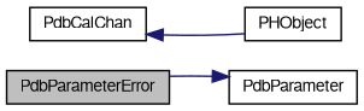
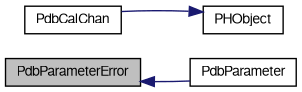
  digraph {
    rankdir=LR
    node [color=black fontname=FreeSans fontsize=10 shape=record]
    edge [color=midnightblue dir=back fontname=FreeSans fontsize=10 labelfontname=FreeSans labelfontsize=10 style=solid]
    n1 [fillcolor=grey75 fontcolor=black height=0.2 label=PdbParameterError style=filled width=0.4]
    n2 [height=0.2 label=PdbParameter width=0.4]
    n3 [height=0.2 label=PdbCalChan width=0.4]
    n4 [height=0.2 label=PHObject width=0.4]
-   n2 -> n1
-   n3 -> n4
+   n1 -> n2
+   n4 -> n3
  }
